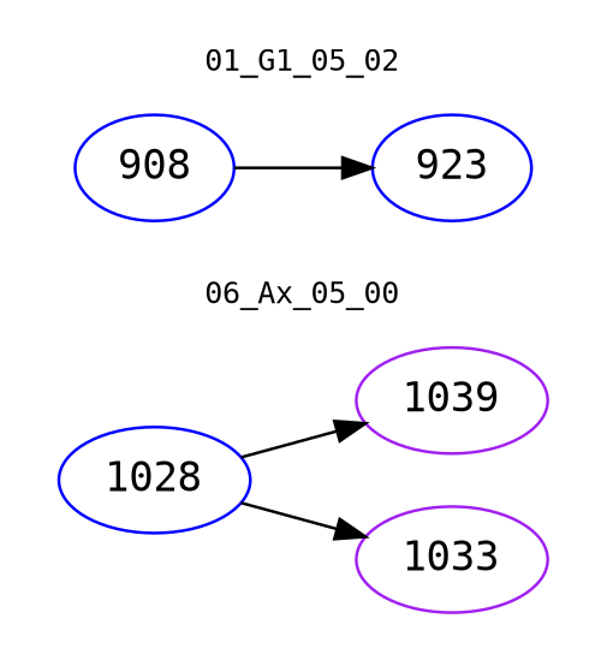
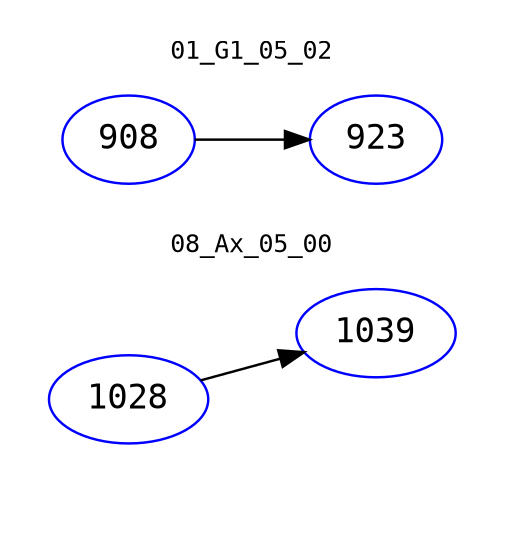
  digraph {
    fontname="DejaVu Sans Mono"
    rankdir=LR
    node [color=blue fontname="DejaVu Sans Mono"]
    edge [color=black fontname="DejaVu Sans Mono"]
    n1 [label=1028]
-   n2 [color=purple label=1033]
-   n3 [color=purple label=1039]
+   n3 [label=1039]
    n4 [label=908]
    n5 [label=923]
    subgraph cluster_1 {
      color=white
      fontsize=10
-     label="06_Ax_05_00"
+     label="08_Ax_05_00"
      n1
-     n2
      n3
    }
    subgraph cluster_2 {
      color=white
      fontsize=10
      label="01_G1_05_02"
      n4
      n5
    }
-   n1 -> n2
    n1 -> n3
    n4 -> n5
  }
